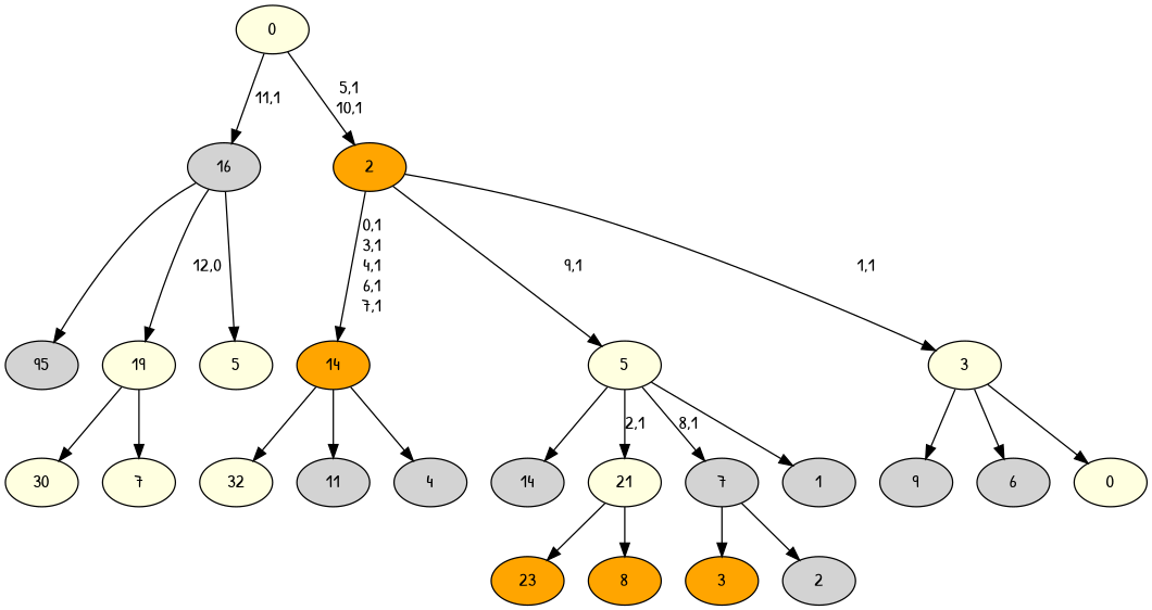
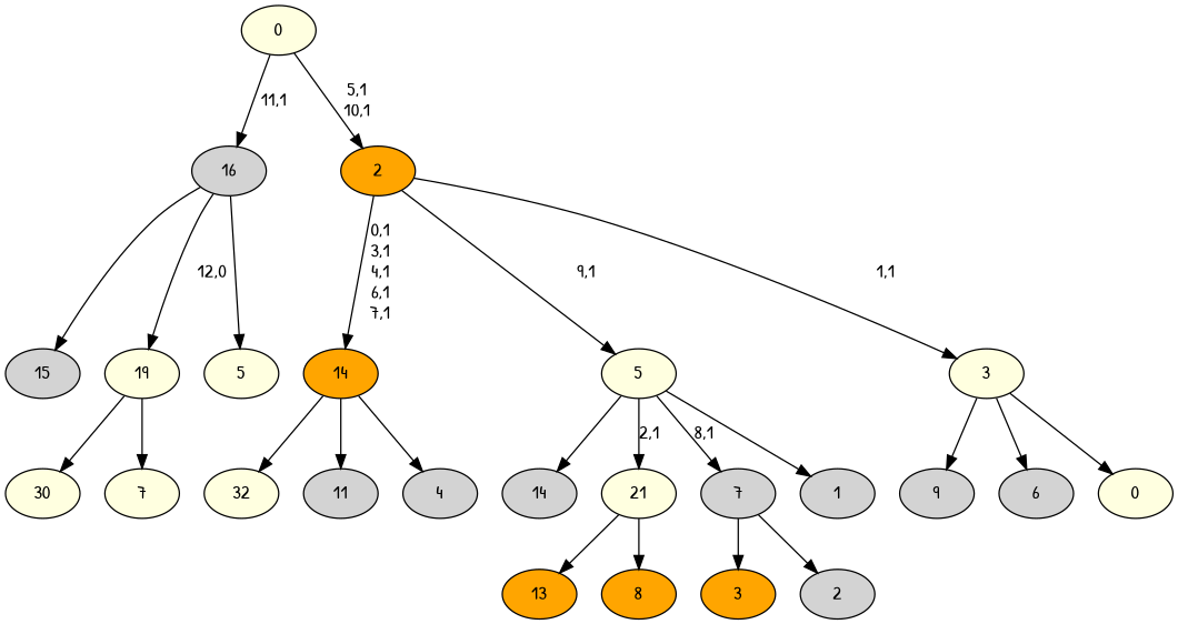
  digraph {
    fontname="Patrick Hand"
    node [fillcolor=lightgrey fontname="Patrick Hand" style=filled]
    edge [fontname="Patrick Hand"]
-   n1 [label=95]
+   n1 [label=15]
    n2 [label=14]
-   n3 [fillcolor=orange label=23]
+   n3 [fillcolor=orange label=13]
    n4 [fillcolor=lightyellow label=32]
    n5 [label=11]
    n6 [fillcolor=lightyellow label=30]
    n7 [label=9]
    n8 [fillcolor=orange label=8]
    21 [fillcolor=lightyellow]
    n10 [fillcolor=lightyellow label=7]
    19 [fillcolor=lightyellow]
    n12 [label=6]
    n13 [fillcolor=lightyellow label=5]
    16
    n15 [label=4]
    14 [fillcolor=orange]
    n17 [fillcolor=orange label=3]
    n18 [label=2]
    7
    n20 [label=1]
    5 [fillcolor=lightyellow]
    n22 [fillcolor=lightyellow label=0]
    3 [fillcolor=lightyellow]
    2 [fillcolor=orange]
    0 [fillcolor=lightyellow]
    21 -> n3
    21 -> n8
    19 -> n6
    19 -> n10
    16 -> n1
    16 -> 19 [label="12,0"]
    16 -> n13
    14 -> n4
    14 -> n5
    14 -> n15
    7 -> n17
    7 -> n18
    5 -> n2
    5 -> 21 [label="2,1"]
    5 -> 7 [label="8,1"]
    5 -> n20
    3 -> n7
    3 -> n12
    3 -> n22
    2 -> 14 [label="0,1\n3,1\n4,1\n6,1\n7,1"]
    2 -> 5 [label="9,1"]
    2 -> 3 [label="1,1"]
    0 -> 16 [label="11,1"]
    0 -> 2 [label="5,1\n10,1"]
  }
